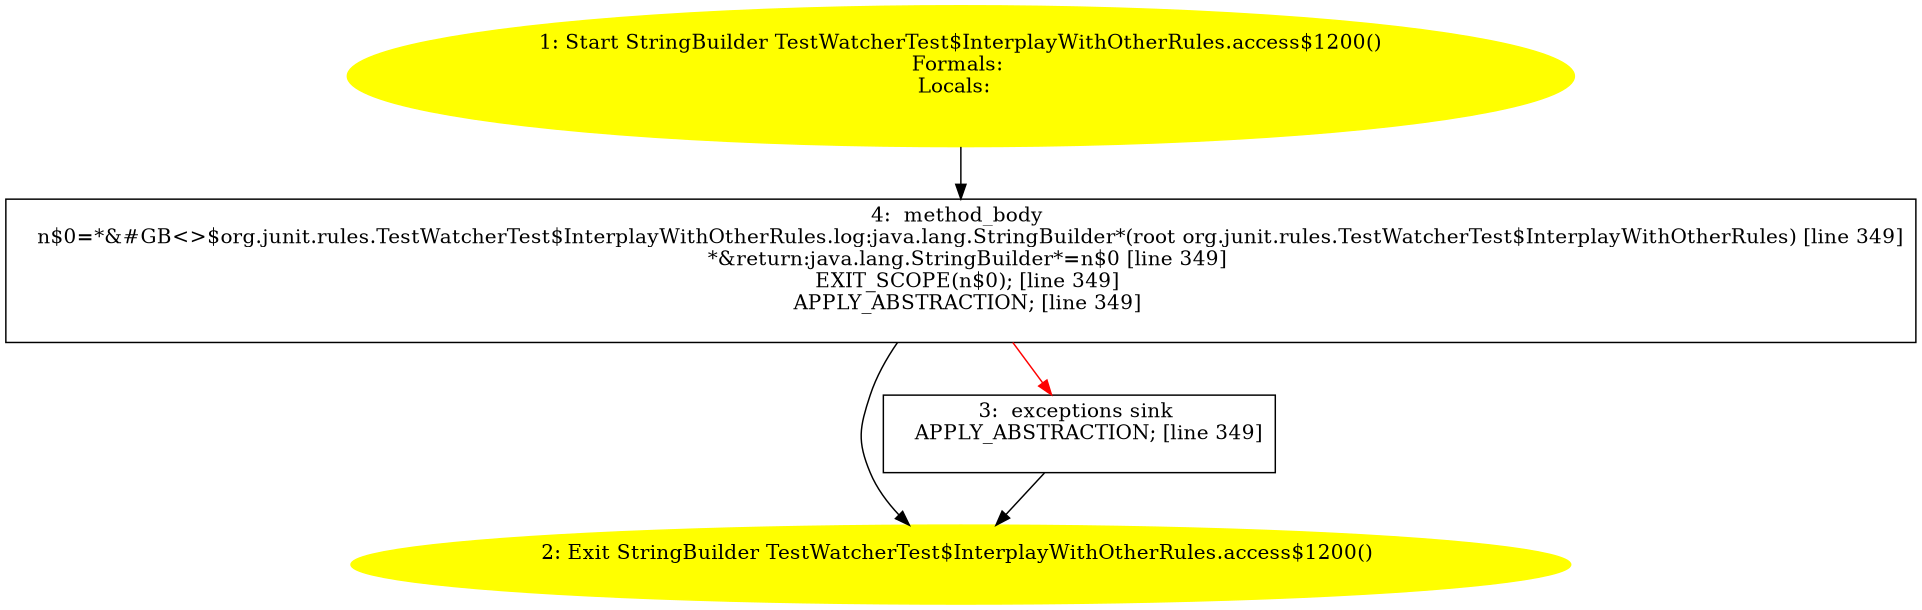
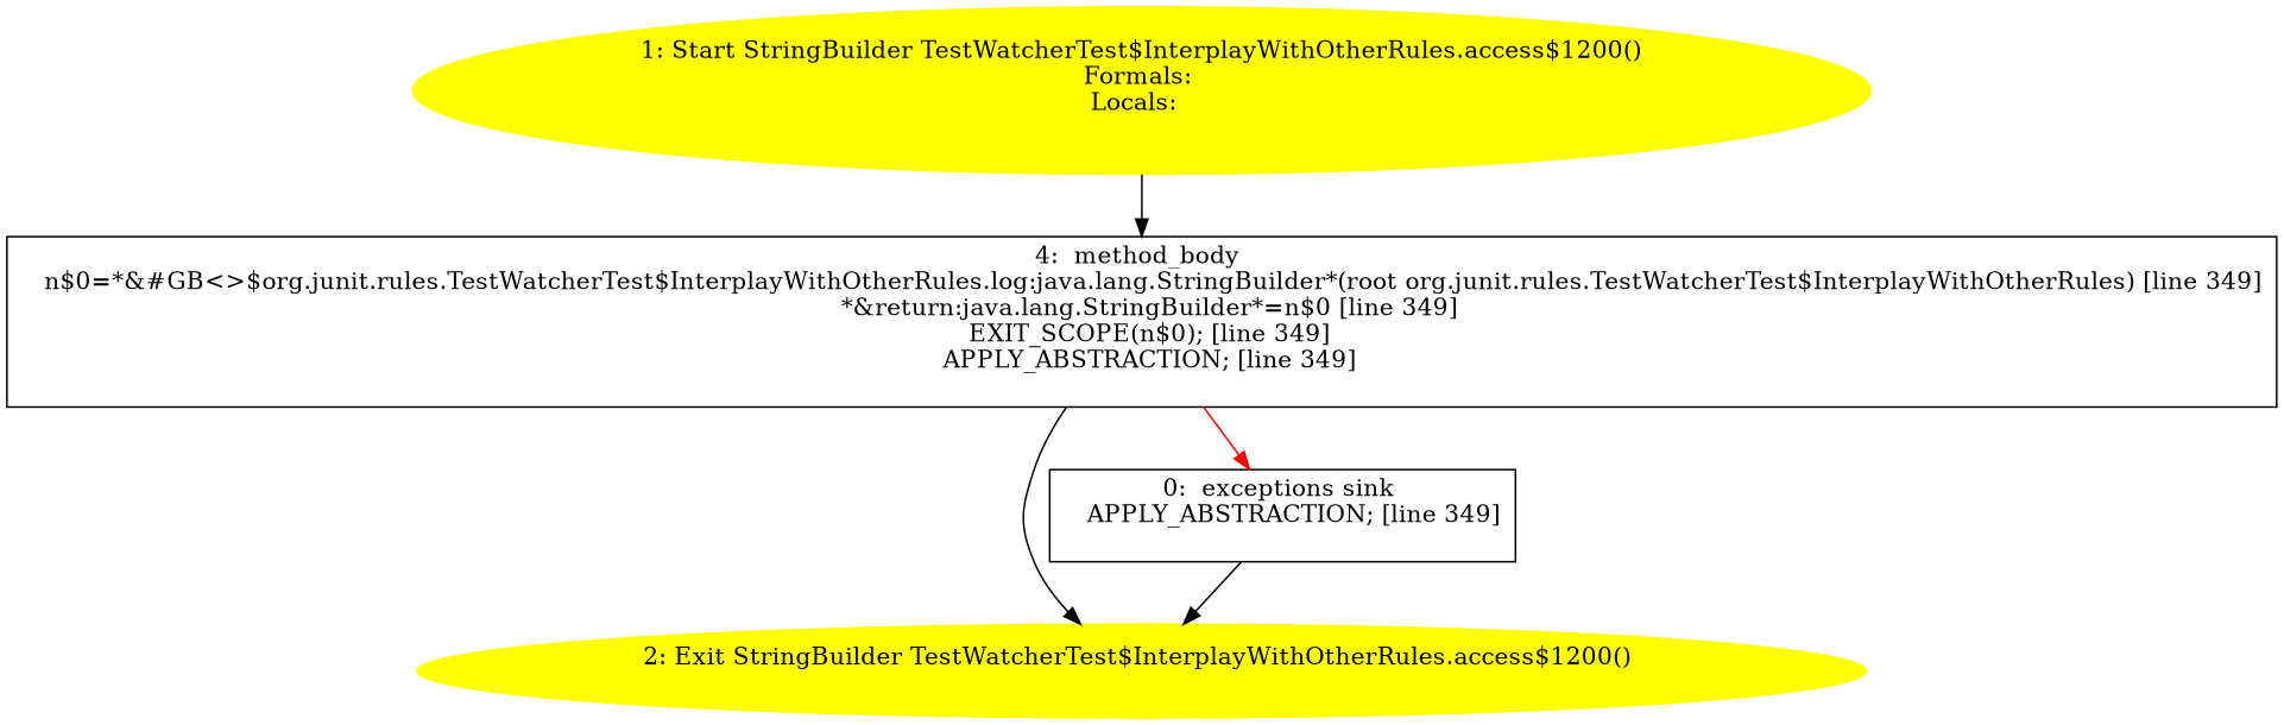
  digraph {
    n1 [color=yellow label="1: Start StringBuilder TestWatcherTest$InterplayWithOtherRules.access$1200()\nFormals: \nLocals:  \n  " style=filled]
    n2 [label="4:  method_body \n   n$0=*&#GB<>$org.junit.rules.TestWatcherTest$InterplayWithOtherRules.log:java.lang.StringBuilder*(root org.junit.rules.TestWatcherTest$InterplayWithOtherRules) [line 349]\n  *&return:java.lang.StringBuilder*=n$0 [line 349]\n  EXIT_SCOPE(n$0); [line 349]\n  APPLY_ABSTRACTION; [line 349]\n " shape=box]
    n3 [color=yellow label="2: Exit StringBuilder TestWatcherTest$InterplayWithOtherRules.access$1200() \n  " style=filled]
-   n4 [label="3:  exceptions sink \n   APPLY_ABSTRACTION; [line 349]\n " shape=box]
+   n4 [label="0:  exceptions sink \n   APPLY_ABSTRACTION; [line 349]\n " shape=box]
    n1 -> n2
    n2 -> n3
    n2 -> n4 [color=red]
    n4 -> n3
  }
